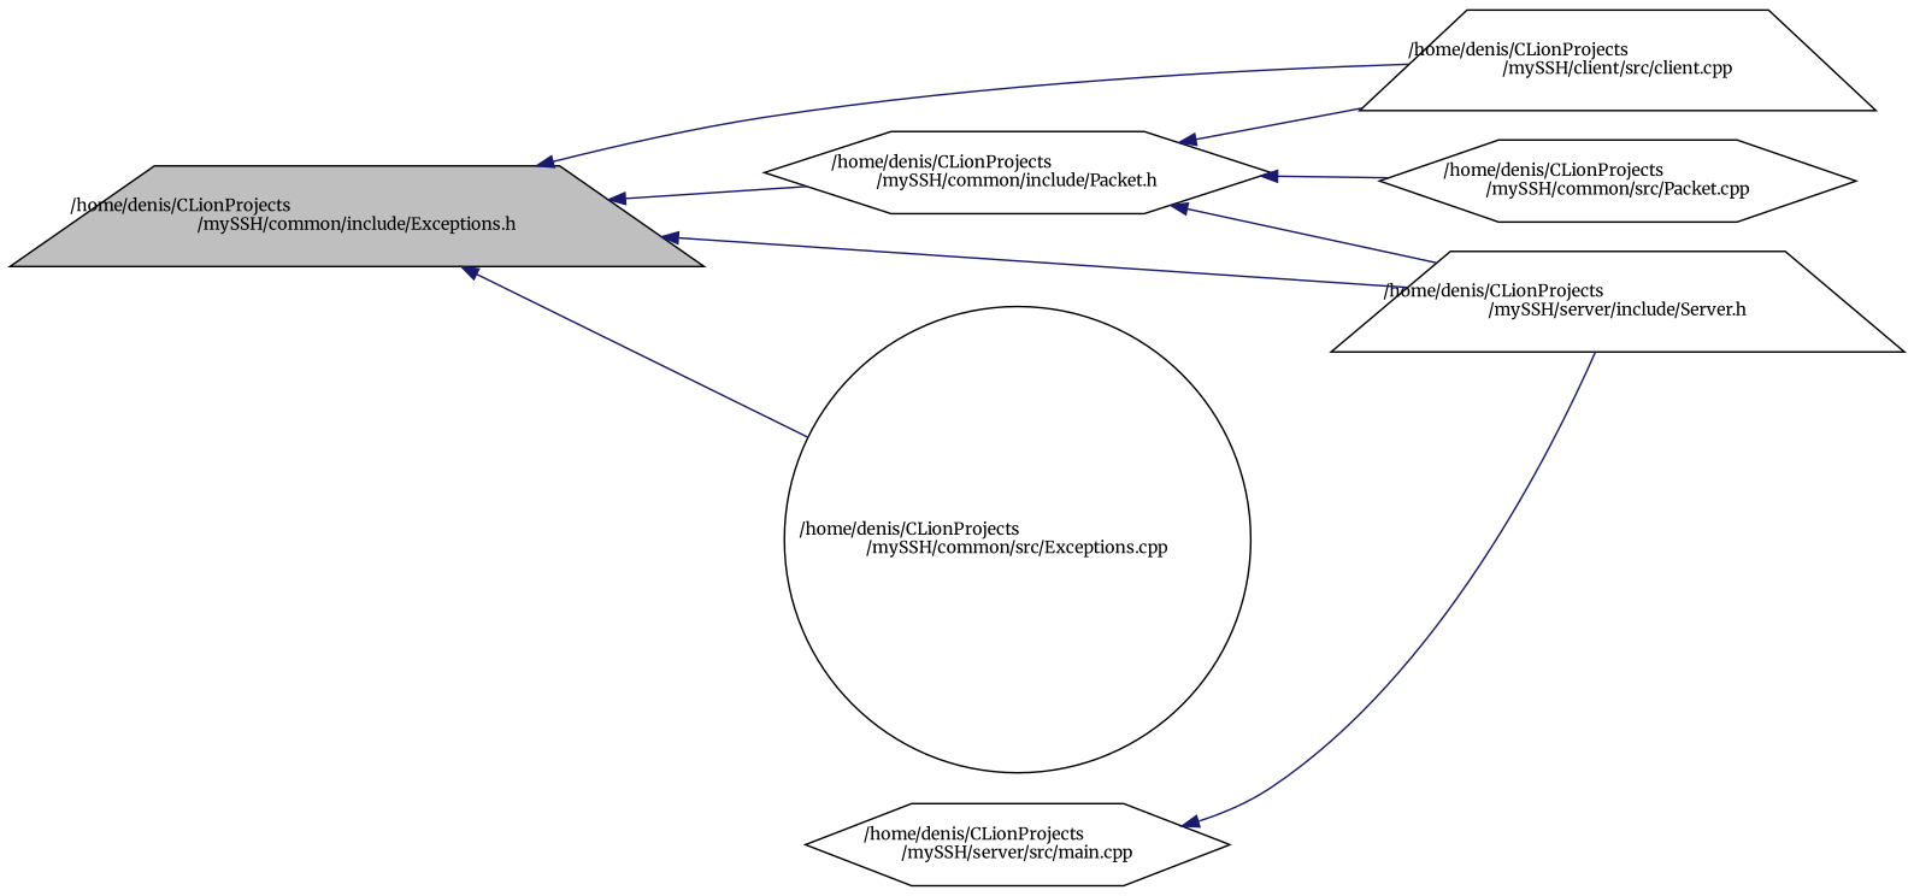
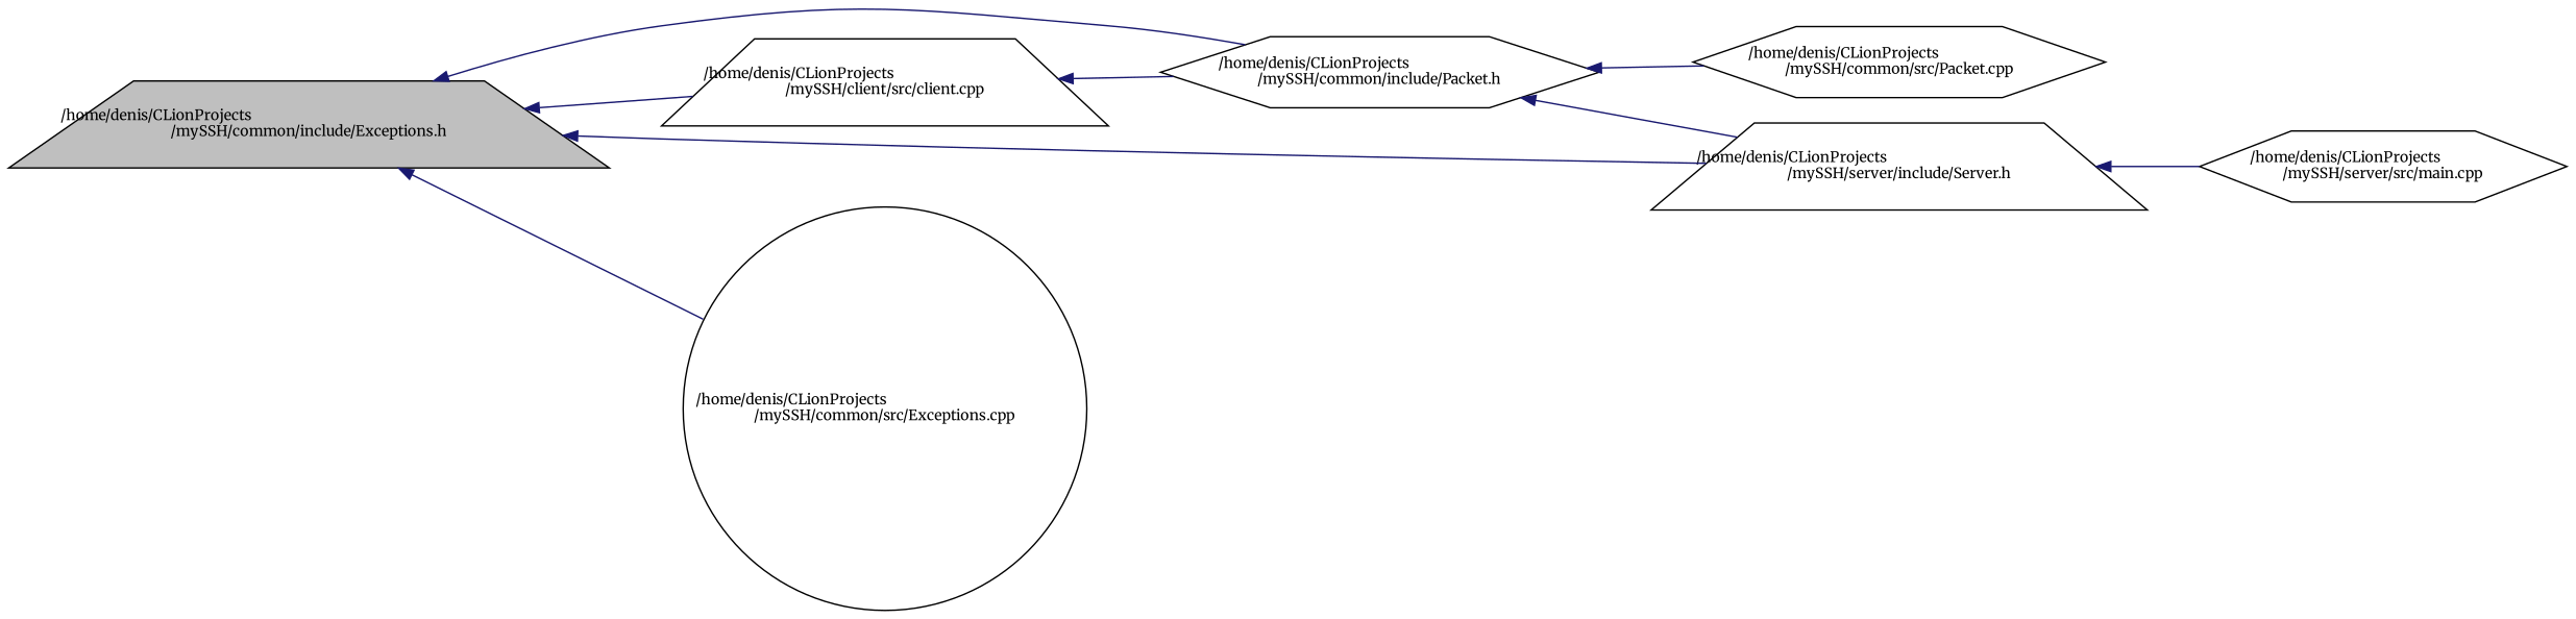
  digraph {
    fontname=Merriweather
    rankdir=LR
    node [color=black fillcolor=white fontname=Merriweather fontsize=10 shape=trapezium style=filled]
    edge [color=midnightblue dir=back fontname=Merriweather fontsize=10 labelfontname=Helvetica labelfontsize=10 style=solid]
    n1 [fillcolor=grey75 fontcolor=black height=0.2 label="/home/denis/CLionProjects\l/mySSH/common/include/Exceptions.h" width=0.4]
    n2 [height=0.2 label="/home/denis/CLionProjects\l/mySSH/common/include/Packet.h" shape=hexagon width=0.4]
    n3 [height=0.2 label="/home/denis/CLionProjects\l/mySSH/client/src/client.cpp" width=0.4]
    n4 [height=0.2 label="/home/denis/CLionProjects\l/mySSH/server/include/Server.h" width=0.4]
    n5 [height=0.2 label="/home/denis/CLionProjects\l/mySSH/common/src/Exceptions.cpp" shape=circle width=0.4]
    n6 [height=0.2 label="/home/denis/CLionProjects\l/mySSH/common/src/Packet.cpp" shape=hexagon width=0.4]
    n7 [height=0.2 label="/home/denis/CLionProjects\l/mySSH/server/src/main.cpp" shape=hexagon width=0.4]
    n1 -> n2
    n1 -> n3
    n1 -> n4
    n1 -> n5
-   n2 -> n3
+   n3 -> n2
    n2 -> n4
    n2 -> n6
-   n7 -> n4
+   n4 -> n7
  }
